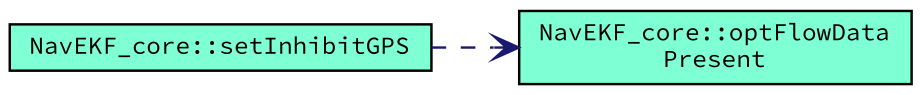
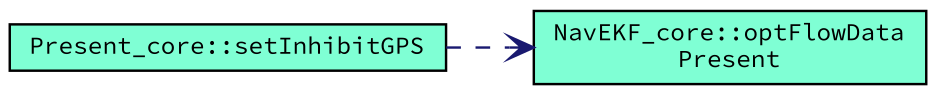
  digraph {
    rankdir=LR
    fontname="Source Code Pro"
    node [color=black fillcolor=aquamarine fontname="Source Code Pro" fontsize=10 shape=record style=filled]
-   n1 [fontcolor=black height=0.2 label="NavEKF_core::setInhibitGPS" width=0.4]
+   n1 [fontcolor=black height=0.2 label="Present_core::setInhibitGPS" width=0.4]
    n2 [height=0.2 label="NavEKF_core::optFlowData\lPresent" width=0.4]
    n1 -> n2 [color=midnightblue fontname="Source Code Pro" fontsize=10 labelfontname=Helvetica labelfontsize=10 style=dashed arrowhead=vee]
  }
